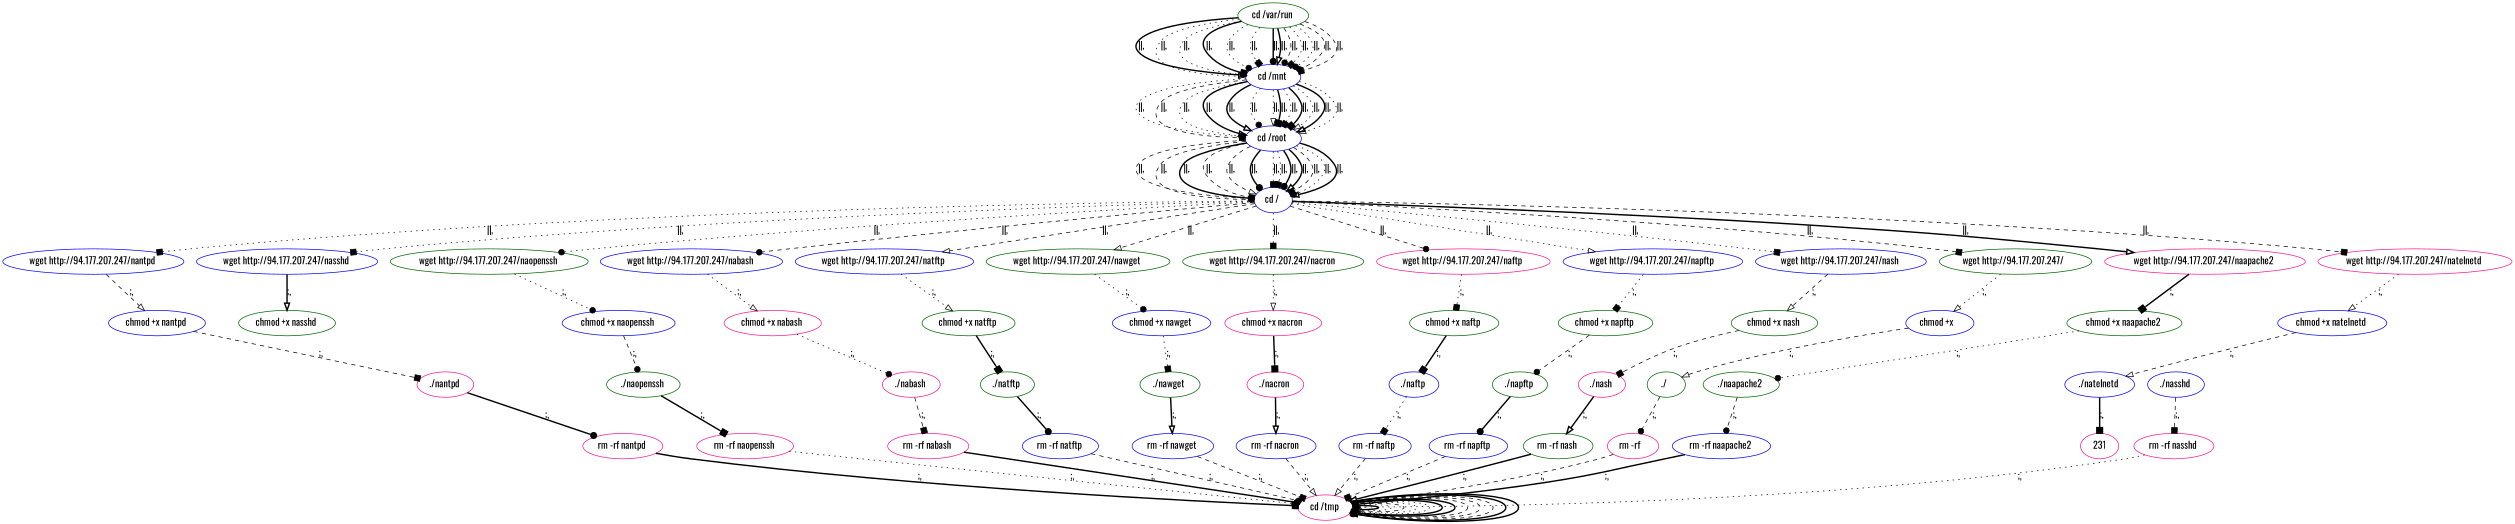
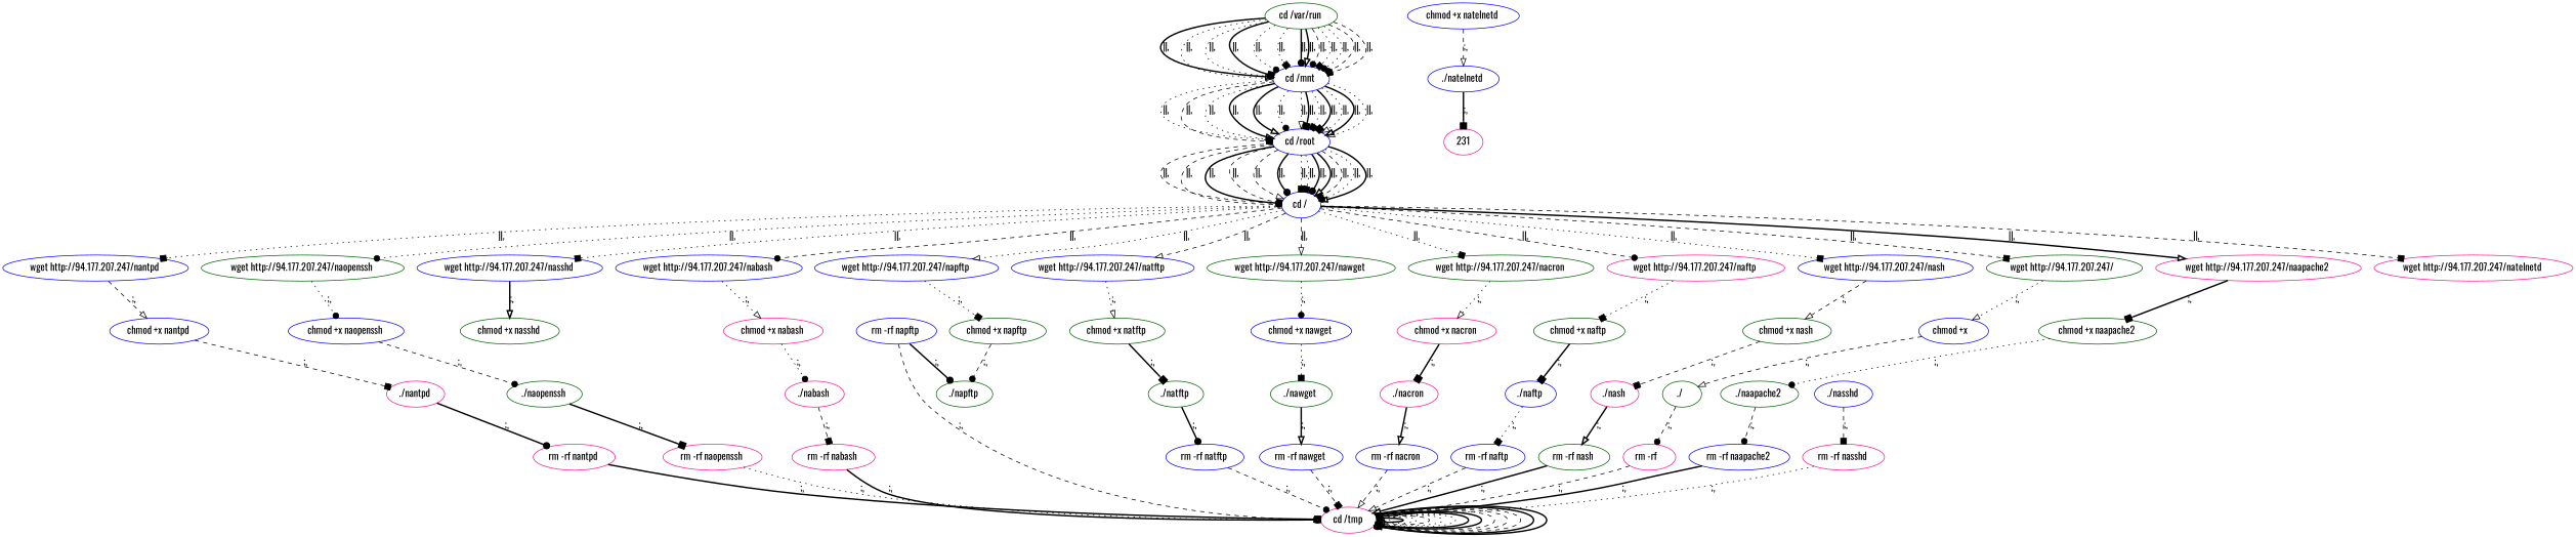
  digraph {
    fontname=Oswald
    node [color=blue fontname=Oswald]
    edge [arrowhead=box fontname=Oswald style=dotted]
    n1 [color=deeppink label="cd /tmp "]
    n2 [color=darkgreen label="cd /var/run "]
    n3 [label="cd /mnt "]
    n4 [label="cd /root "]
    n5 [label="cd / "]
    n6 [label="wget http://94.177.207.247/nantpd "]
    n7 [label="wget http://94.177.207.247/nasshd "]
    n8 [color=darkgreen label="wget http://94.177.207.247/naopenssh "]
    n9 [label="wget http://94.177.207.247/nabash "]
    n10 [label="wget http://94.177.207.247/natftp "]
    n11 [color=darkgreen label="wget http://94.177.207.247/nawget "]
    n12 [color=darkgreen label="wget http://94.177.207.247/nacron "]
    n13 [color=deeppink label="wget http://94.177.207.247/naftp "]
    n14 [label="wget http://94.177.207.247/napftp "]
    n15 [label="wget http://94.177.207.247/nash "]
    n16 [color=darkgreen label="wget http://94.177.207.247/  "]
    n17 [color=deeppink label="wget http://94.177.207.247/naapache2 "]
    n18 [color=deeppink label="wget http://94.177.207.247/natelnetd "]
    n19 [label="chmod +x nantpd "]
    n20 [color=darkgreen label="chmod +x nasshd "]
    n21 [label="chmod +x naopenssh "]
    n22 [color=deeppink label="chmod +x nabash "]
    n23 [color=darkgreen label="chmod +x natftp "]
    n24 [label="chmod +x nawget "]
    n25 [color=deeppink label="chmod +x nacron "]
    n26 [color=darkgreen label="chmod +x naftp "]
    n27 [color=darkgreen label="chmod +x napftp "]
    n28 [color=darkgreen label="chmod +x nash "]
    n29 [label="chmod +x   "]
    n30 [color=darkgreen label="chmod +x naapache2 "]
    n31 [label="chmod +x natelnetd "]
    n32 [color=deeppink label="./nantpd "]
    n33 [color=deeppink label="rm -rf nantpd "]
    n34 [label="./nasshd "]
    n35 [color=deeppink label="rm -rf nasshd "]
    n36 [color=darkgreen label="./naopenssh "]
    n37 [color=deeppink label="rm -rf naopenssh "]
    n38 [color=deeppink label="./nabash "]
    n39 [color=deeppink label="rm -rf nabash "]
    n40 [color=darkgreen label="./natftp "]
    n41 [label="rm -rf natftp "]
    n42 [color=darkgreen label="./nawget "]
    n43 [label="rm -rf nawget "]
    n44 [color=deeppink label="./nacron "]
    n45 [label="rm -rf nacron "]
    n46 [label="./naftp "]
    n47 [label="rm -rf naftp "]
    n48 [color=darkgreen label="./napftp "]
    n49 [label="rm -rf napftp "]
    n50 [color=deeppink label="./nash "]
    n51 [color=darkgreen label="rm -rf nash "]
    n52 [color=darkgreen label="./  "]
    n53 [color=deeppink label="rm -rf   "]
    n54 [color=darkgreen label="./naapache2 "]
    n55 [label="rm -rf naapache2 "]
    n56 [label="./natelnetd "]
    231 [color=deeppink]
    n1 -> n1
    n1 -> n1 [arrowhead=onormal style=bold]
    n1 -> n1 [arrowhead=dot]
    n1 -> n1 [arrowhead=dot style=dashed]
    n1 -> n1
    n1 -> n1
    n1 -> n1 [style=bold]
    n1 -> n1 [arrowhead=dot style=bold]
    n1 -> n1 [arrowhead=dot style=dashed]
    n1 -> n1 [arrowhead=onormal style=dashed]
    n1 -> n1 [style=dashed]
    n1 -> n1 [arrowhead=onormal style=bold]
    n1 -> n1 [arrowhead=dot style=bold]
    n2 -> n3 [arrowhead=onormal label="||," style=bold]
    n2 -> n3 [arrowhead=onormal label="||,"]
    n2 -> n3 [arrowhead=dot label="||,"]
    n2 -> n3 [label="||," style=bold]
    n2 -> n3 [arrowhead=dot label="||,"]
    n2 -> n3 [label="||,"]
    n2 -> n3 [arrowhead=dot label="||," style=bold]
    n2 -> n3 [arrowhead=onormal label="||," style=bold]
    n2 -> n3 [arrowhead=dot label="||," style=dashed]
    n2 -> n3 [label="||,"]
    n2 -> n3 [arrowhead=dot label="||,"]
    n2 -> n3 [arrowhead=dot label="||," style=dashed]
    n2 -> n3 [label="||," style=dashed]
    n3 -> n4 [label="||,"]
    n3 -> n4 [label="||," style=dashed]
    n3 -> n4 [arrowhead=dot label="||,"]
    n3 -> n4 [arrowhead=onormal label="||," style=bold]
    n3 -> n4 [arrowhead=onormal label="||," style=bold]
    n3 -> n4 [arrowhead=dot label="||,"]
    n3 -> n4 [arrowhead=onormal label="||,"]
    n3 -> n4 [label="||," style=bold]
    n3 -> n4 [label="||,"]
    n3 -> n4 [label="||," style=bold]
    n3 -> n4 [arrowhead=onormal label="||,"]
    n3 -> n4 [arrowhead=onormal label="||," style=bold]
    n3 -> n4 [arrowhead=onormal label="||,"]
    n4 -> n5 [arrowhead=dot label="||," style=dashed]
    n4 -> n5 [arrowhead=dot label="||," style=dashed]
    n4 -> n5 [arrowhead=dot label="||," style=bold]
    n4 -> n5 [label="||," style=dashed]
    n4 -> n5 [arrowhead=onormal label="||," style=dashed]
    n4 -> n5 [arrowhead=dot label="||," style=bold]
    n4 -> n5 [label="||,"]
    n4 -> n5 [label="||,"]
    n4 -> n5 [arrowhead=dot label="||," style=bold]
    n4 -> n5 [arrowhead=onormal label="||," style=bold]
    n4 -> n5 [label="||," style=dashed]
    n4 -> n5 [arrowhead=dot label="||,"]
    n4 -> n5 [arrowhead=onormal label="||," style=bold]
    n5 -> n6 [label="||,"]
    n5 -> n7 [label="||,"]
    n5 -> n8 [arrowhead=dot label="||,"]
    n5 -> n9 [arrowhead=dot label="||," style=dashed]
    n5 -> n10 [arrowhead=onormal label="||," style=dashed]
    n5 -> n11 [arrowhead=onormal label="||," style=dashed]
    n5 -> n12 [label="||,"]
    n5 -> n13 [arrowhead=dot label="||," style=dashed]
    n5 -> n14 [arrowhead=onormal label="||,"]
    n5 -> n15 [label="||,"]
    n5 -> n16 [label="||," style=dashed]
    n5 -> n17 [arrowhead=onormal label="||," style=bold]
    n5 -> n18 [label="||," style=dashed]
    n6 -> n19 [arrowhead=onormal label=";," style=dashed]
    n7 -> n20 [arrowhead=onormal label=";," style=bold]
    n8 -> n21 [arrowhead=dot label=";,"]
    n9 -> n22 [arrowhead=onormal label=";,"]
    n10 -> n23 [arrowhead=onormal label=";,"]
    n11 -> n24 [arrowhead=dot label=";,"]
    n12 -> n25 [arrowhead=onormal label=";,"]
    n13 -> n26 [label=";,"]
    n14 -> n27 [label=";,"]
    n15 -> n28 [arrowhead=onormal label=";," style=dashed]
    n16 -> n29 [arrowhead=onormal label=";,"]
    n17 -> n30 [label=";," style=bold]
-   n18 -> n31 [arrowhead=onormal label=";,"]
    n19 -> n32 [label=";," style=dashed]
    n21 -> n36 [arrowhead=dot label=";," style=dashed]
    n22 -> n38 [arrowhead=dot label=";,"]
    n23 -> n40 [label=";," style=bold]
    n24 -> n42 [label=";,"]
    n25 -> n44 [label=";," style=bold]
    n26 -> n46 [label=";," style=bold]
    n27 -> n48 [arrowhead=dot label=";," style=dashed]
    n28 -> n50 [label=";," style=dashed]
    n29 -> n52 [arrowhead=onormal label=";," style=dashed]
    n30 -> n54 [arrowhead=dot label=";,"]
    n31 -> n56 [arrowhead=onormal label=";," style=dashed]
    n32 -> n33 [arrowhead=dot label=";," style=bold]
    n33 -> n1 [label=";," style=bold]
    n34 -> n35 [label=";," style=dashed]
    n35 -> n1 [arrowhead=dot label=";,"]
    n36 -> n37 [label=";," style=bold]
    n37 -> n1 [arrowhead=onormal label=";,"]
    n38 -> n39 [label=";," style=dashed]
    n39 -> n1 [arrowhead=dot label=";," style=bold]
    n40 -> n41 [arrowhead=dot label=";," style=bold]
    n41 -> n1 [arrowhead=dot label=";," style=dashed]
    n42 -> n43 [arrowhead=onormal label=";," style=bold]
    n43 -> n1 [label=";," style=dashed]
    n44 -> n45 [arrowhead=onormal label=";," style=bold]
    n45 -> n1 [arrowhead=onormal label=";," style=dashed]
    n46 -> n47 [label=";,"]
    n47 -> n1 [arrowhead=onormal label=";," style=dashed]
-   n48 -> n49 [arrowhead=dot label=";," style=bold]
+   n49 -> n48 [arrowhead=dot label=";," style=bold]
    n49 -> n1 [label=";," style=dashed]
    n50 -> n51 [arrowhead=onormal label=";," style=bold]
    n51 -> n1 [arrowhead=onormal label=";," style=bold]
    n52 -> n53 [arrowhead=dot label=";," style=dashed]
    n53 -> n1 [arrowhead=dot label=";," style=dashed]
    n54 -> n55 [arrowhead=dot label=";," style=dashed]
    n55 -> n1 [label=";," style=bold]
    n56 -> 231 [label=";," style=bold]
  }
